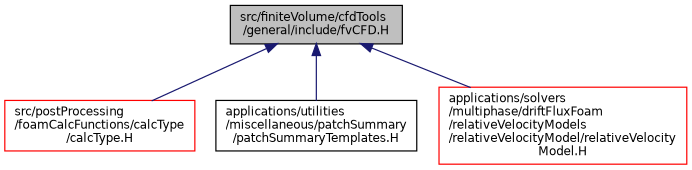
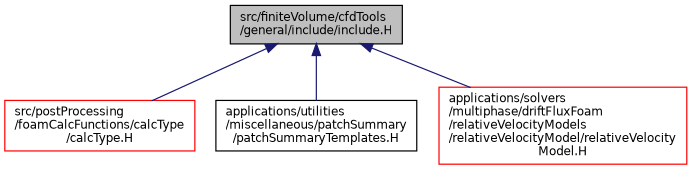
  digraph {
    node [color=black fontname=Helvetica fontsize=10 shape=record]
    edge [color=midnightblue dir=back fontname=Helvetica fontsize=10 labelfontname=Helvetica labelfontsize=10 style=solid]
-   n1 [fillcolor=grey75 fontcolor=black height=0.2 label="src/finiteVolume/cfdTools\l/general/include/fvCFD.H" style=filled width=0.4]
+   n1 [fillcolor=grey75 fontcolor=black height=0.2 label="src/finiteVolume/cfdTools\l/general/include/include.H" style=filled width=0.4]
    n2 [color=red height=0.2 label="src/postProcessing\l/foamCalcFunctions/calcType\l/calcType.H" width=0.4]
    n3 [height=0.2 label="applications/utilities\l/miscellaneous/patchSummary\l/patchSummaryTemplates.H" width=0.4]
    n4 [color=red height=0.2 label="applications/solvers\l/multiphase/driftFluxFoam\l/relativeVelocityModels\l/relativeVelocityModel/relativeVelocity\lModel.H" width=0.4]
    n1 -> n2
    n1 -> n3
    n1 -> n4
  }
